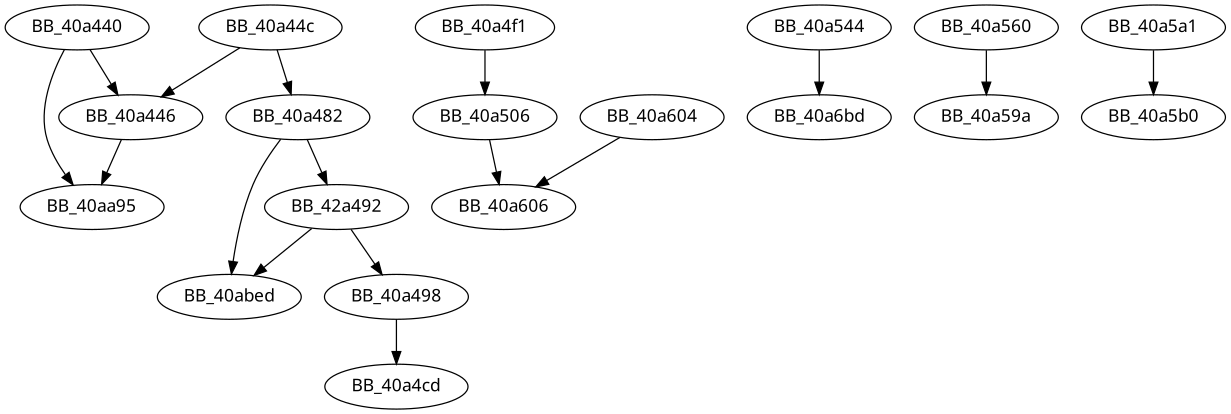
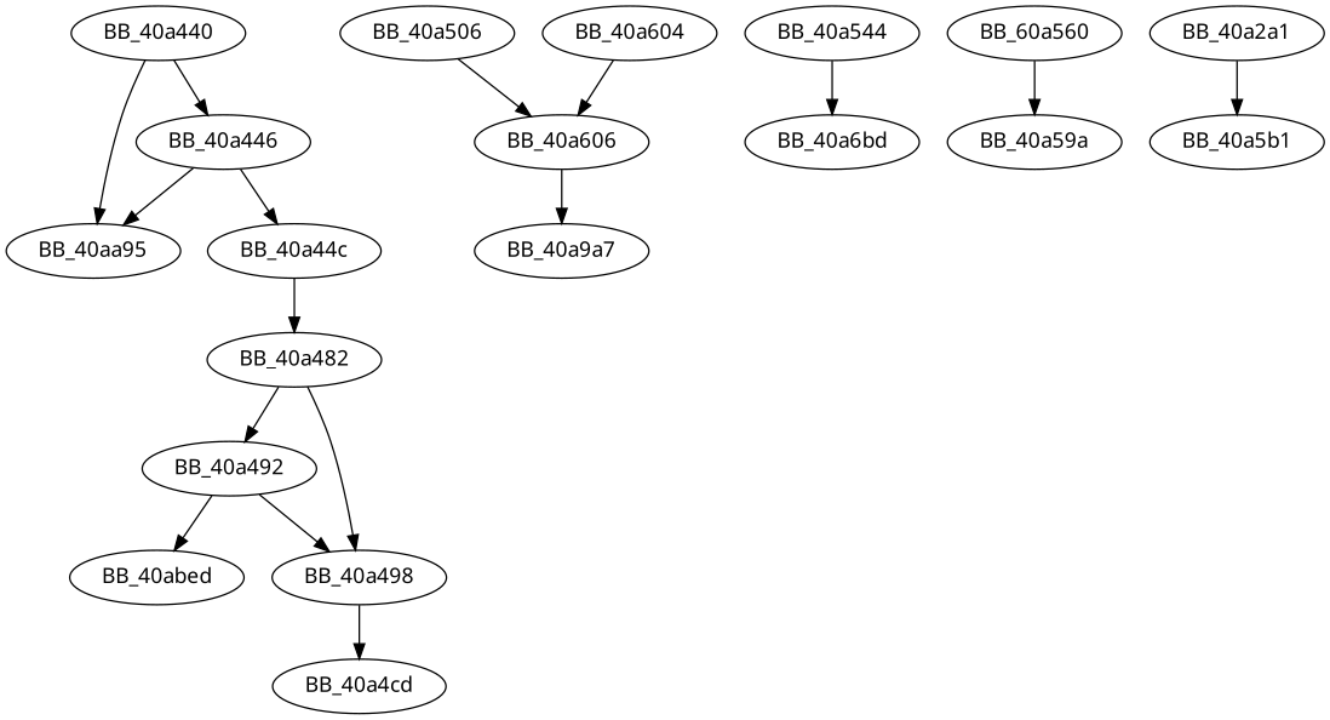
  digraph {
    fontname="Noto Sans"
    node [fontname="Noto Sans"]
    edge [fontname="Noto Sans"]
    BB_40a440
    BB_40a446
    BB_40aa95
    BB_40a44c
    BB_40a482
-   BB_40a492 [label=BB_42a492]
+   BB_40a492
    BB_40abed
    BB_40a498
    BB_40a4cd
-   BB_40a4f1
    BB_40a506
    BB_40a606
+   BB_40a9a7
    BB_40a544
    BB_40a6bd
-   BB_40a560
+   BB_40a560 [label=BB_60a560]
    BB_40a59a
-   BB_40a5a1
-   BB_40a5b1 [label=BB_40a5b0]
+   BB_40a5a1 [label=BB_40a2a1]
+   BB_40a5b1
    BB_40a604
    BB_40a440 -> BB_40a446
    BB_40a440 -> BB_40aa95
    BB_40a446 -> BB_40aa95
-   BB_40a44c -> BB_40a446
+   BB_40a446 -> BB_40a44c
    BB_40a44c -> BB_40a482
    BB_40a482 -> BB_40a492
-   BB_40a482 -> BB_40abed
+   BB_40a482 -> BB_40a498
    BB_40a492 -> BB_40abed
    BB_40a492 -> BB_40a498
    BB_40a498 -> BB_40a4cd
-   BB_40a4f1 -> BB_40a506
    BB_40a506 -> BB_40a606
+   BB_40a606 -> BB_40a9a7
    BB_40a544 -> BB_40a6bd
    BB_40a560 -> BB_40a59a
    BB_40a5a1 -> BB_40a5b1
    BB_40a604 -> BB_40a606
  }
